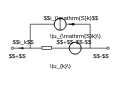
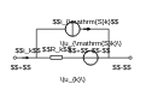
  <mxCell id="0" />
  <mxCell id="1" parent="0" />
  <mxCell id="2" value="$$i_{\mathrm{S}k}$$" style="text;html=1;resizable=1;autosize=1;align=center;verticalAlign=middle;points=[];fillColor=none;strokeColor=none;rounded=0;fontSize=10;movable=1;rotatable=1;deletable=1;editable=1;connectable=1;" parent="1" vertex="1"><mxGeometry x="110" y="20" width="15" height="20" as="geometry" /></mxCell>
  <mxCell id="3" value="$$-$$" style="text;resizable=1;autosize=1;align=center;verticalAlign=middle;points=[];fillColor=none;strokeColor=none;rounded=0;html=1;imageAspect=1;noLabel=0;recursiveResize=1;expand=1;editable=1;movable=1;rotatable=1;deletable=1;connectable=0;comic=0;fontSize=10;" parent="1" vertex="1"><mxGeometry x="160" y="82.5" width="15" height="20" as="geometry" /></mxCell>
  <mxCell id="4" value="$$+$$" style="text;html=1;resizable=1;autosize=1;align=center;verticalAlign=middle;points=[];fillColor=none;strokeColor=none;rounded=0;movable=1;rotatable=1;deletable=1;editable=1;connectable=0;fontSize=10;" parent="1" vertex="1"><mxGeometry x="20" y="82.5" width="15" height="20" as="geometry" /></mxCell>
+ <mxCell id="5" value="$$R_k$$" style="text;html=1;resizable=1;autosize=1;align=center;verticalAlign=middle;points=[];fillColor=none;strokeColor=none;rounded=0;fontSize=10;movable=1;rotatable=1;deletable=1;editable=1;connectable=1;" parent="1" vertex="1"><mxGeometry x="69" y="57.5" width="17" height="20" as="geometry" /></mxCell>
  <mxCell id="6" value="" style="endArrow=none;html=1;rounded=0;fontSize=10;startSize=4;endSize=4;entryX=1;entryY=0.5;entryDx=0;entryDy=0;entryPerimeter=0;" parent="1" target="7" edge="1"><mxGeometry width="50" height="50" relative="1" as="geometry"><mxPoint x="40" y="80" as="sourcePoint" /><mxPoint x="304.5" y="-169.5" as="targetPoint" /></mxGeometry></mxCell>
  <mxCell id="7" value="" style="pointerEvents=1;verticalLabelPosition=bottom;shadow=0;dashed=0;align=center;html=1;verticalAlign=top;shape=mxgraph.electrical.resistors.resistor_1;fontSize=10;direction=west;" parent="1" vertex="1"><mxGeometry x="65" y="77.5" width="25" height="5" as="geometry" /></mxCell>
  <mxCell id="8" value="" style="endArrow=none;html=1;rounded=0;fontSize=10;startSize=4;endSize=4;exitX=0;exitY=0.5;exitDx=0;exitDy=0;exitPerimeter=0;entryX=0;entryY=0.5;entryDx=0;entryDy=0;" parent="1" source="7" edge="1" target="14"><mxGeometry width="50" height="50" relative="1" as="geometry"><mxPoint x="252" y="-184.5" as="sourcePoint" /><mxPoint x="120" y="80" as="targetPoint" /></mxGeometry></mxCell>
  <mxCell id="9" value="" style="ellipse;whiteSpace=wrap;html=1;aspect=fixed;labelBorderColor=none;fontSize=10;strokeColor=default;strokeWidth=1.5;fillColor=none;" parent="1" vertex="1"><mxGeometry x="90" y="30" width="20" height="20" as="geometry" /></mxCell>
  <mxCell id="10" value="" style="endArrow=oval;html=1;rounded=0;fontSize=10;startSize=4;endSize=4;endFill=0;" parent="1" edge="1"><mxGeometry width="50" height="50" relative="1" as="geometry"><mxPoint x="40" y="80" as="sourcePoint" /><mxPoint x="20" y="80" as="targetPoint" /></mxGeometry></mxCell>
  <mxCell id="11" value="$$+$$" style="text;html=1;resizable=1;autosize=1;align=center;verticalAlign=middle;points=[];fillColor=none;strokeColor=none;rounded=0;movable=1;rotatable=1;deletable=1;editable=1;connectable=0;fontSize=10;" parent="1" vertex="1"><mxGeometry x="100" y="62.75" width="15" height="12" as="geometry" /></mxCell>
  <mxCell id="12" value="$$-$$" style="text;resizable=1;autosize=1;align=center;verticalAlign=middle;points=[];fillColor=none;strokeColor=none;rounded=0;html=1;imageAspect=1;noLabel=0;recursiveResize=1;expand=1;editable=1;movable=1;rotatable=1;deletable=1;connectable=0;comic=0;fontSize=10;" parent="1" vertex="1"><mxGeometry x="131" y="64.25" width="15" height="9" as="geometry" /></mxCell>
  <mxCell id="13" value="\(u_{\mathrm{S}k}\)" style="text;html=1;resizable=1;autosize=1;align=center;verticalAlign=middle;points=[];fillColor=none;strokeColor=none;rounded=0;comic=0;movable=1;rotatable=1;deletable=1;editable=1;connectable=1;fontSize=10;" parent="1" vertex="1"><mxGeometry x="114.5" y="50" width="20.5" height="20" as="geometry" /></mxCell>
  <mxCell id="14" value="" style="ellipse;whiteSpace=wrap;html=1;aspect=fixed;labelBorderColor=none;fontSize=10;strokeColor=default;strokeWidth=1.5;fillColor=none;connectable=1;" parent="1" vertex="1"><mxGeometry x="115" y="70" width="20" height="20" as="geometry" /></mxCell>
  <mxCell id="15" value="$$i_k$$" style="text;html=1;resizable=1;autosize=1;align=center;verticalAlign=middle;points=[];fillColor=none;strokeColor=none;rounded=0;fontSize=10;movable=1;rotatable=1;deletable=1;editable=1;connectable=0;" parent="1" vertex="1"><mxGeometry x="29" y="60" width="18" height="17.5" as="geometry" /></mxCell>
  <mxCell id="16" value="" style="endArrow=none;html=1;rounded=0;exitX=0;exitY=0.5;exitDx=0;exitDy=0;entryX=1;entryY=0.5;entryDx=0;entryDy=0;" edge="1" parent="1" source="14" target="14"><mxGeometry width="50" height="50" relative="1" as="geometry"><mxPoint x="120" y="80" as="sourcePoint" /><mxPoint x="140" y="80" as="targetPoint" /></mxGeometry></mxCell>
  <mxCell id="17" value="" style="endArrow=oval;html=1;rounded=0;exitX=1;exitY=0.5;exitDx=0;exitDy=0;endFill=0;endSize=4;startSize=4;" edge="1" parent="1" source="14"><mxGeometry width="50" height="50" relative="1" as="geometry"><mxPoint x="140" y="80" as="sourcePoint" /><mxPoint x="180" y="80" as="targetPoint" /></mxGeometry></mxCell>
  <mxCell id="18" value="" style="endArrow=none;html=1;rounded=0;" edge="1" parent="1"><mxGeometry width="50" height="50" relative="1" as="geometry"><mxPoint x="50" y="80" as="sourcePoint" /><mxPoint x="50" y="40" as="targetPoint" /></mxGeometry></mxCell>
  <mxCell id="19" value="" style="endArrow=none;html=1;rounded=0;entryX=0.5;entryY=0;entryDx=0;entryDy=0;exitX=0.5;exitY=1;exitDx=0;exitDy=0;" edge="1" parent="1" source="9" target="9"><mxGeometry width="50" height="50" relative="1" as="geometry"><mxPoint x="100" y="50" as="sourcePoint" /><mxPoint x="150" y="0" as="targetPoint" /></mxGeometry></mxCell>
  <mxCell id="20" value="" style="endArrow=none;html=1;rounded=0;entryX=0;entryY=0.5;entryDx=0;entryDy=0;" edge="1" parent="1" target="9"><mxGeometry width="50" height="50" relative="1" as="geometry"><mxPoint x="50" y="40" as="sourcePoint" /><mxPoint x="100" y="-10" as="targetPoint" /></mxGeometry></mxCell>
  <mxCell id="21" value="" style="endArrow=none;html=1;rounded=0;" edge="1" parent="1"><mxGeometry width="50" height="50" relative="1" as="geometry"><mxPoint x="110" y="40" as="sourcePoint" /><mxPoint x="150" y="40" as="targetPoint" /></mxGeometry></mxCell>
  <mxCell id="22" value="" style="endArrow=none;html=1;rounded=0;" edge="1" parent="1"><mxGeometry width="50" height="50" relative="1" as="geometry"><mxPoint x="150" y="80" as="sourcePoint" /><mxPoint x="150" y="40" as="targetPoint" /></mxGeometry></mxCell>
  <mxCell id="23" value="" style="endArrow=classic;html=1;rounded=0;fontSize=10;endSize=2;" parent="1" edge="1"><mxGeometry width="50" height="50" relative="1" as="geometry"><mxPoint x="115" y="40" as="sourcePoint" /><mxPoint x="125" y="40" as="targetPoint" /></mxGeometry></mxCell>
  <mxCell id="24" value="" style="endArrow=classic;html=1;rounded=0;fontSize=10;endSize=2;" edge="1" parent="1"><mxGeometry width="50" height="50" relative="1" as="geometry"><mxPoint x="115" y="40" as="sourcePoint" /><mxPoint x="125" y="40" as="targetPoint" /></mxGeometry></mxCell>
  <mxCell id="25" value="" style="endArrow=classic;html=1;rounded=0;fontSize=10;endSize=2;" edge="1" parent="1"><mxGeometry width="50" height="50" relative="1" as="geometry"><mxPoint x="30" y="80" as="sourcePoint" /><mxPoint x="40" y="80" as="targetPoint" /></mxGeometry></mxCell>
  <mxCell id="26" value="\(u_{k}\)" style="text;html=1;resizable=1;autosize=1;align=center;verticalAlign=middle;points=[];fillColor=none;strokeColor=none;rounded=0;comic=0;movable=1;rotatable=1;deletable=1;editable=1;connectable=1;fontSize=10;" vertex="1" parent="1"><mxGeometry x="90" y="100" width="20" height="20" as="geometry" /></mxCell>
